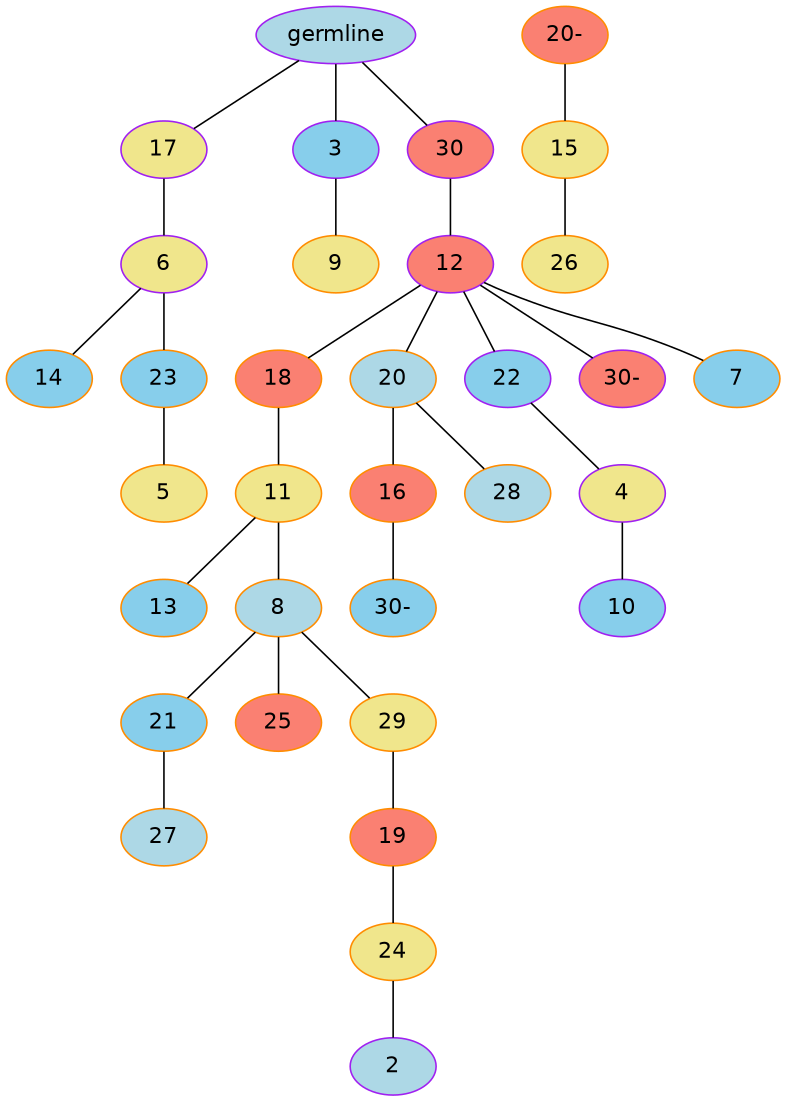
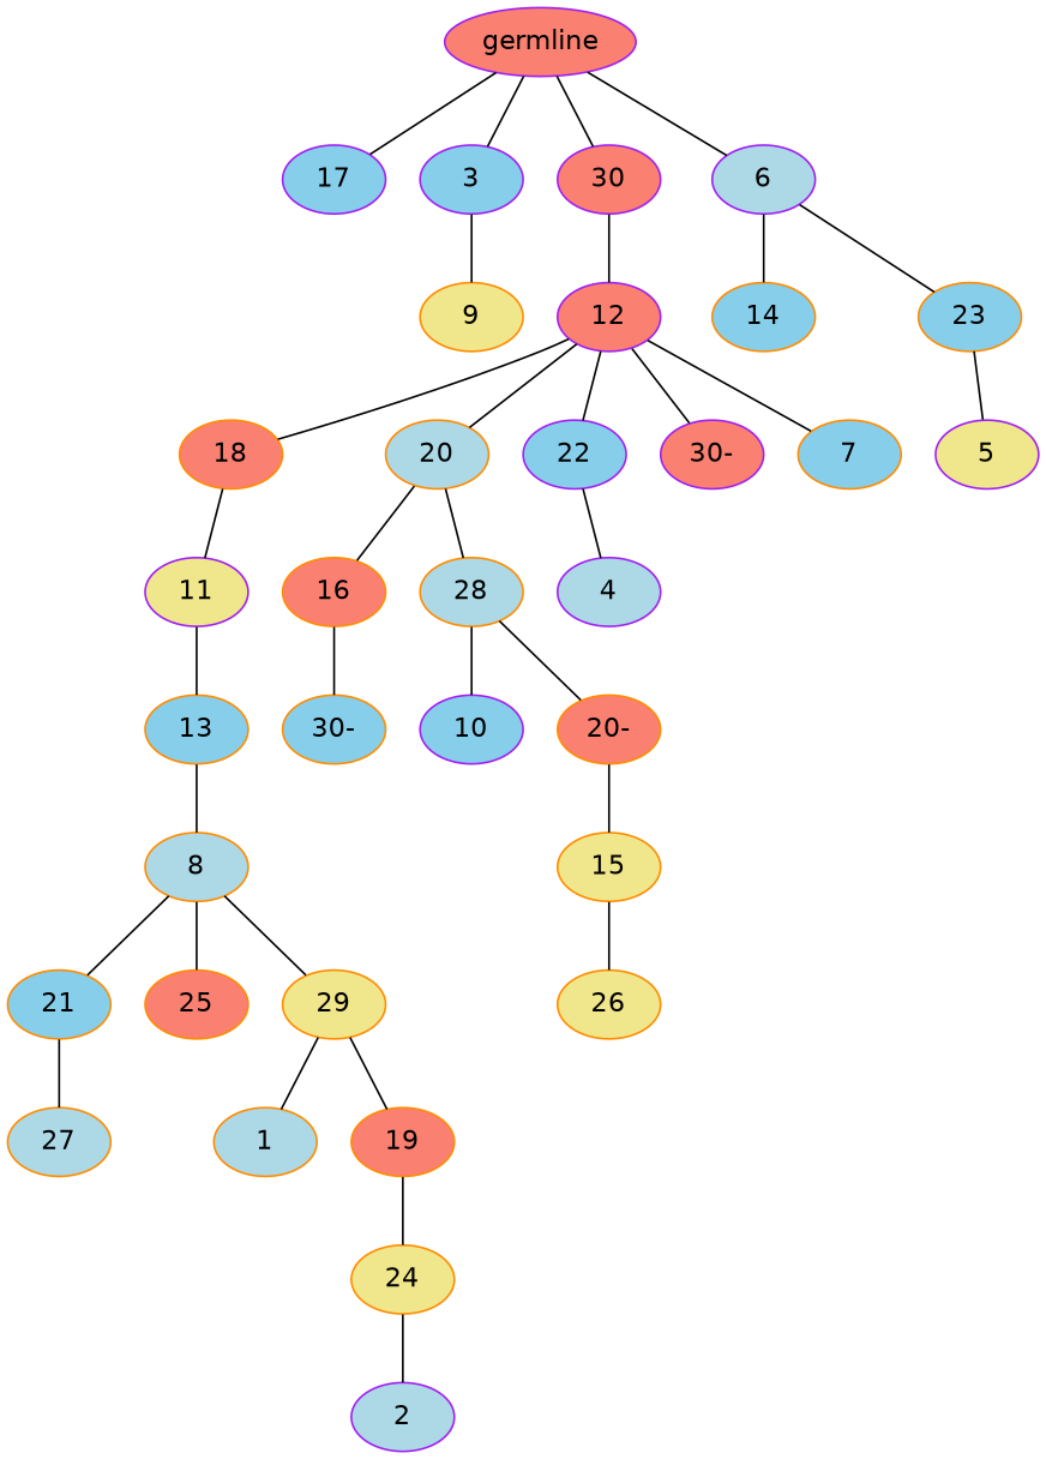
  graph {
    fontname="DejaVu Sans"
    node [color=darkorange fillcolor=skyblue fontname="DejaVu Sans" style=filled]
    edge [fontname="DejaVu Sans"]
-   n1 [color=purple fillcolor=lightblue label=germline]
-   n2 [color=purple fillcolor=khaki label=17]
+   n1 [color=purple fillcolor=salmon label=germline]
+   n2 [color=purple label=17]
    n3 [color=purple label=3]
    n4 [color=purple fillcolor=salmon label=30]
-   n5 [color=purple fillcolor=khaki label=6]
+   n5 [color=purple fillcolor=lightblue label=6]
    n6 [fillcolor=khaki label=9]
    n7 [color=purple fillcolor=salmon label=12]
    n8 [label=14]
    n9 [label=23]
    n10 [fillcolor=salmon label=18]
    n11 [fillcolor=lightblue label=20]
    n12 [color=purple label=22]
    n13 [color=purple fillcolor=salmon label="30-"]
    n14 [label=7]
-   n15 [fillcolor=khaki label=11]
+   n15 [color=purple fillcolor=khaki label=11]
    n16 [fillcolor=salmon label=16]
    n17 [fillcolor=lightblue label=28]
-   n18 [color=purple fillcolor=khaki label=4]
+   n18 [color=purple fillcolor=lightblue label=4]
    n19 [label=13]
    n20 [fillcolor=lightblue label=8]
    n21 [label=21]
    n22 [fillcolor=salmon label=25]
    n23 [fillcolor=khaki label=29]
    n24 [fillcolor=lightblue label=27]
+   n25 [fillcolor=lightblue label=1]
    n26 [fillcolor=salmon label=19]
    n27 [fillcolor=khaki label=24]
    n28 [color=purple fillcolor=lightblue label=2]
    n29 [label="30-"]
    n30 [color=purple label=10]
    n31 [fillcolor=salmon label="20-"]
    n32 [fillcolor=khaki label=15]
    n33 [fillcolor=khaki label=26]
-   n34 [fillcolor=khaki label=5]
+   n34 [color=purple fillcolor=khaki label=5]
    n1 -- n2
    n1 -- n3
    n1 -- n4
-   n2 -- n5
+   n1 -- n5
    n3 -- n6
    n4 -- n7
    n5 -- n8
    n5 -- n9
    n7 -- n10
    n7 -- n11
    n7 -- n12
    n7 -- n13
    n7 -- n14
    n9 -- n34
    n10 -- n15
    n11 -- n16
    n11 -- n17
    n12 -- n18
    n15 -- n19
    n16 -- n29
-   n18 -- n30
-   n15 -- n20
+   n17 -- n30
+   n17 -- n31
+   n19 -- n20
    n20 -- n21
    n20 -- n22
    n20 -- n23
    n21 -- n24
+   n23 -- n25
    n23 -- n26
    n26 -- n27
    n27 -- n28
    n31 -- n32
    n32 -- n33
  }
